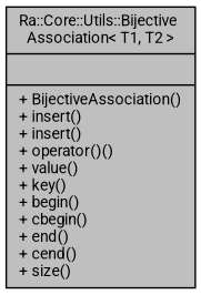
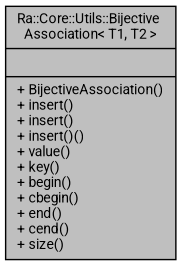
  digraph {
    fontname=Roboto
-   n1 [color=black fillcolor=grey75 fontcolor=black fontname=Roboto fontsize=10 height=0.2 label="{Ra::Core::Utils::Bijective\lAssociation\< T1, T2 \>\n||+ BijectiveAssociation()\l+ insert()\l+ insert()\l+ operator()()\l+ value()\l+ key()\l+ begin()\l+ cbegin()\l+ end()\l+ cend()\l+ size()\l}" shape=record style=filled width=0.4]
+   n1 [color=black fillcolor=grey75 fontcolor=black fontname=Roboto fontsize=10 height=0.2 label="{Ra::Core::Utils::Bijective\lAssociation\< T1, T2 \>\n||+ BijectiveAssociation()\l+ insert()\l+ insert()\l+ insert()()\l+ value()\l+ key()\l+ begin()\l+ cbegin()\l+ end()\l+ cend()\l+ size()\l}" shape=record style=filled width=0.4]
  }
